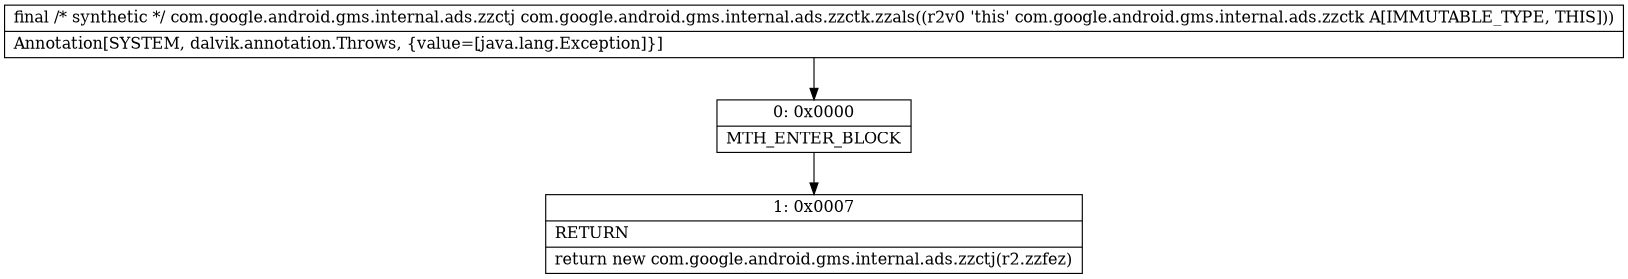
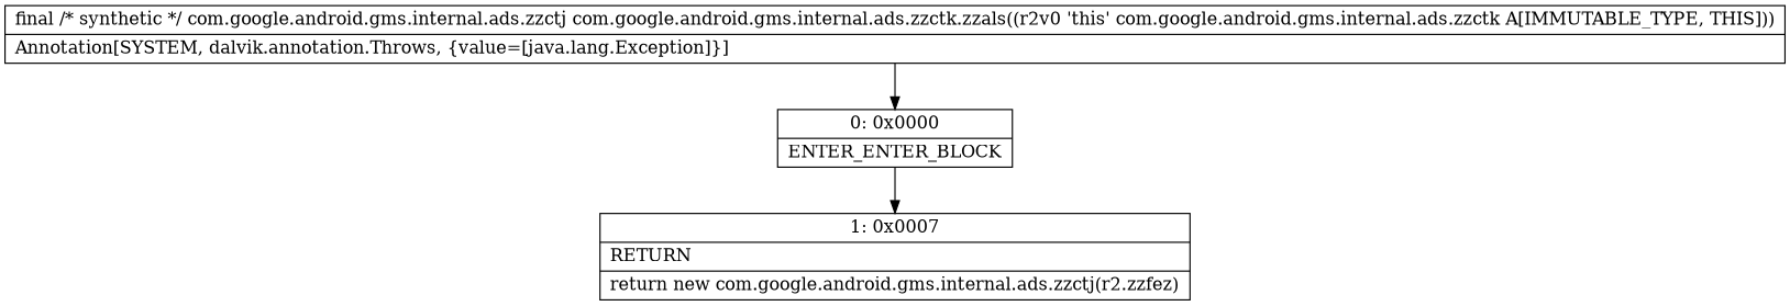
  digraph {
    node [shape=record]
-   n1 [label="{0\:\ 0x0000|MTH_ENTER_BLOCK\l}"]
+   n1 [label="{0\:\ 0x0000|ENTER_ENTER_BLOCK\l}"]
    n2 [label="{1\:\ 0x0007|RETURN\l|return new com.google.android.gms.internal.ads.zzctj(r2.zzfez)\l}"]
    n3 [label="{final \/* synthetic *\/ com.google.android.gms.internal.ads.zzctj com.google.android.gms.internal.ads.zzctk.zzals((r2v0 'this' com.google.android.gms.internal.ads.zzctk A[IMMUTABLE_TYPE, THIS]))  | Annotation[SYSTEM, dalvik.annotation.Throws, \{value=[java.lang.Exception]\}]\l}"]
    n1 -> n2
    n3 -> n1
  }
